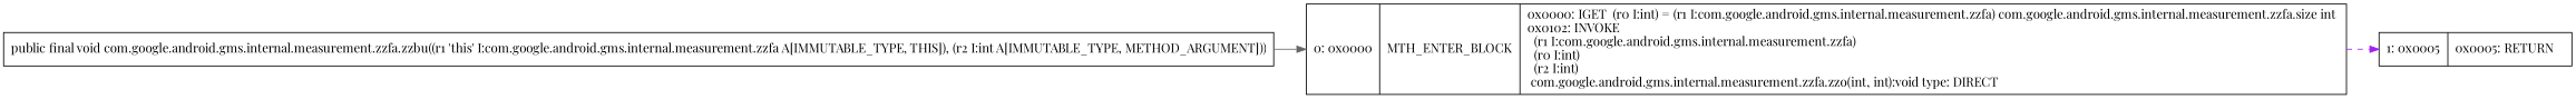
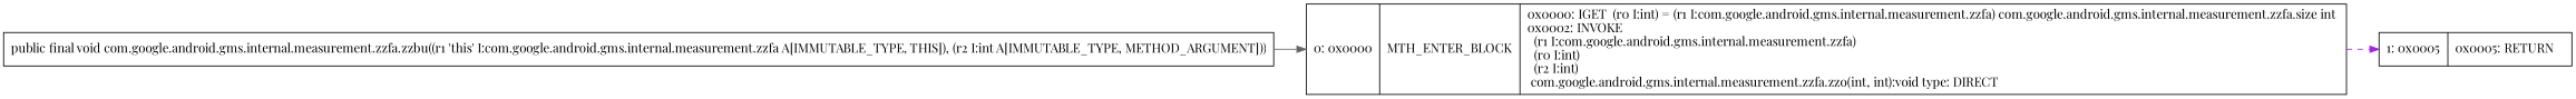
  digraph {
    rankdir=LR
    fontname="Playfair Display"
    node [shape=record fontname="Playfair Display"]
    edge [fontname="Playfair Display"]
-   n1 [label="{0\:\ 0x0000|MTH_ENTER_BLOCK\l|0x0000: IGET  (r0 I:int) = (r1 I:com.google.android.gms.internal.measurement.zzfa) com.google.android.gms.internal.measurement.zzfa.size int \l0x0102: INVOKE  \l  (r1 I:com.google.android.gms.internal.measurement.zzfa)\l  (r0 I:int)\l  (r2 I:int)\l com.google.android.gms.internal.measurement.zzfa.zzo(int, int):void type: DIRECT \l}"]
+   n1 [label="{0\:\ 0x0000|MTH_ENTER_BLOCK\l|0x0000: IGET  (r0 I:int) = (r1 I:com.google.android.gms.internal.measurement.zzfa) com.google.android.gms.internal.measurement.zzfa.size int \l0x0002: INVOKE  \l  (r1 I:com.google.android.gms.internal.measurement.zzfa)\l  (r0 I:int)\l  (r2 I:int)\l com.google.android.gms.internal.measurement.zzfa.zzo(int, int):void type: DIRECT \l}"]
    n2 [label="{1\:\ 0x0005|0x0005: RETURN   \l}"]
    n3 [label="{public final void com.google.android.gms.internal.measurement.zzfa.zzbu((r1 'this' I:com.google.android.gms.internal.measurement.zzfa A[IMMUTABLE_TYPE, THIS]), (r2 I:int A[IMMUTABLE_TYPE, METHOD_ARGUMENT])) }"]
    n1 -> n2 [color=purple style=dashed]
    n3 -> n1 [color=gray40 style=solid]
  }
